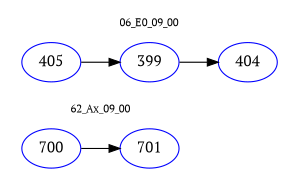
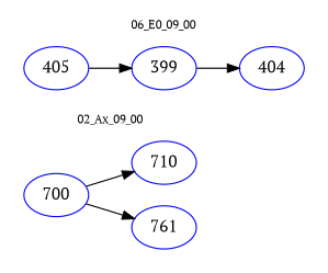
  digraph {
    fontname="PT Serif"
    rankdir=LR
    node [color=blue fontname="PT Serif"]
    edge [color=black fontname="PT Serif"]
    n1 [label=700]
-   n2 [label=701]
+   n2 [label=761]
+   n3 [label=710]
    n4 [label=399]
    n5 [label=404]
    n6 [label=405]
    subgraph cluster_1 {
      color=white
      fontsize=10
-     label="62_Ax_09_00"
+     label="02_Ax_09_00"
      n1
      n2
+     n3
    }
    subgraph cluster_2 {
      color=white
      fontsize=10
      label="06_E0_09_00"
      n4
      n5
      n6
    }
    n1 -> n2
+   n1 -> n3
    n4 -> n5
    n6 -> n4
  }
